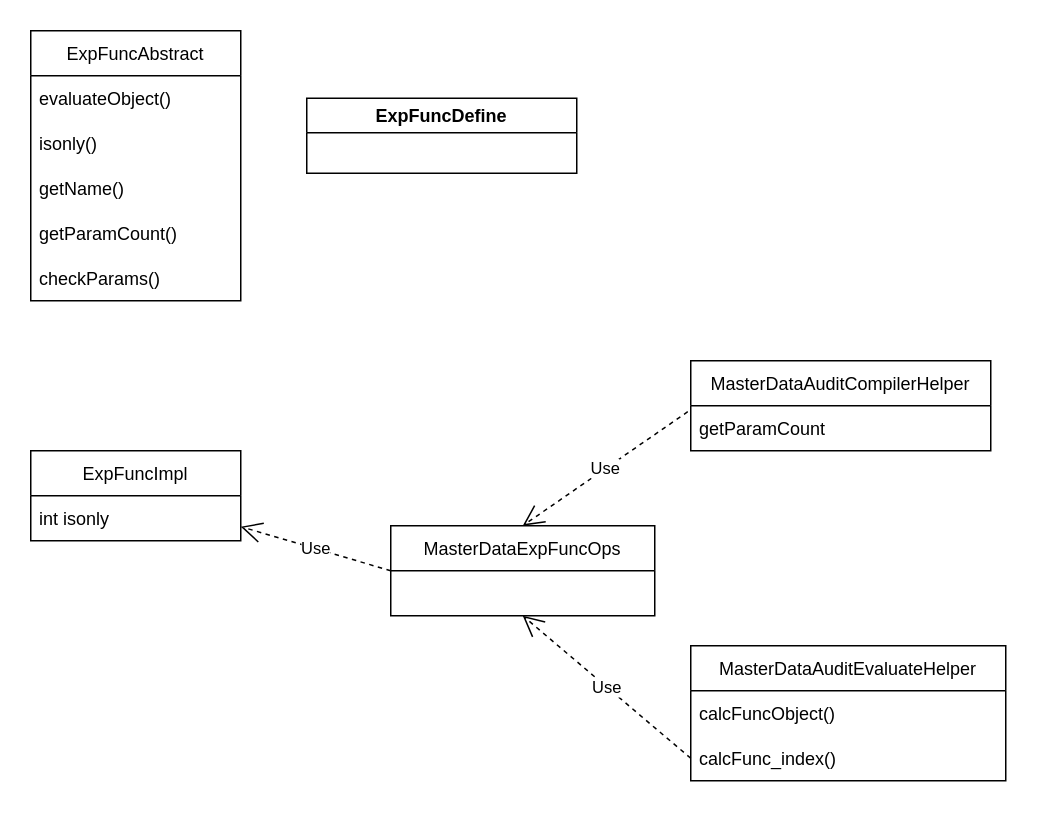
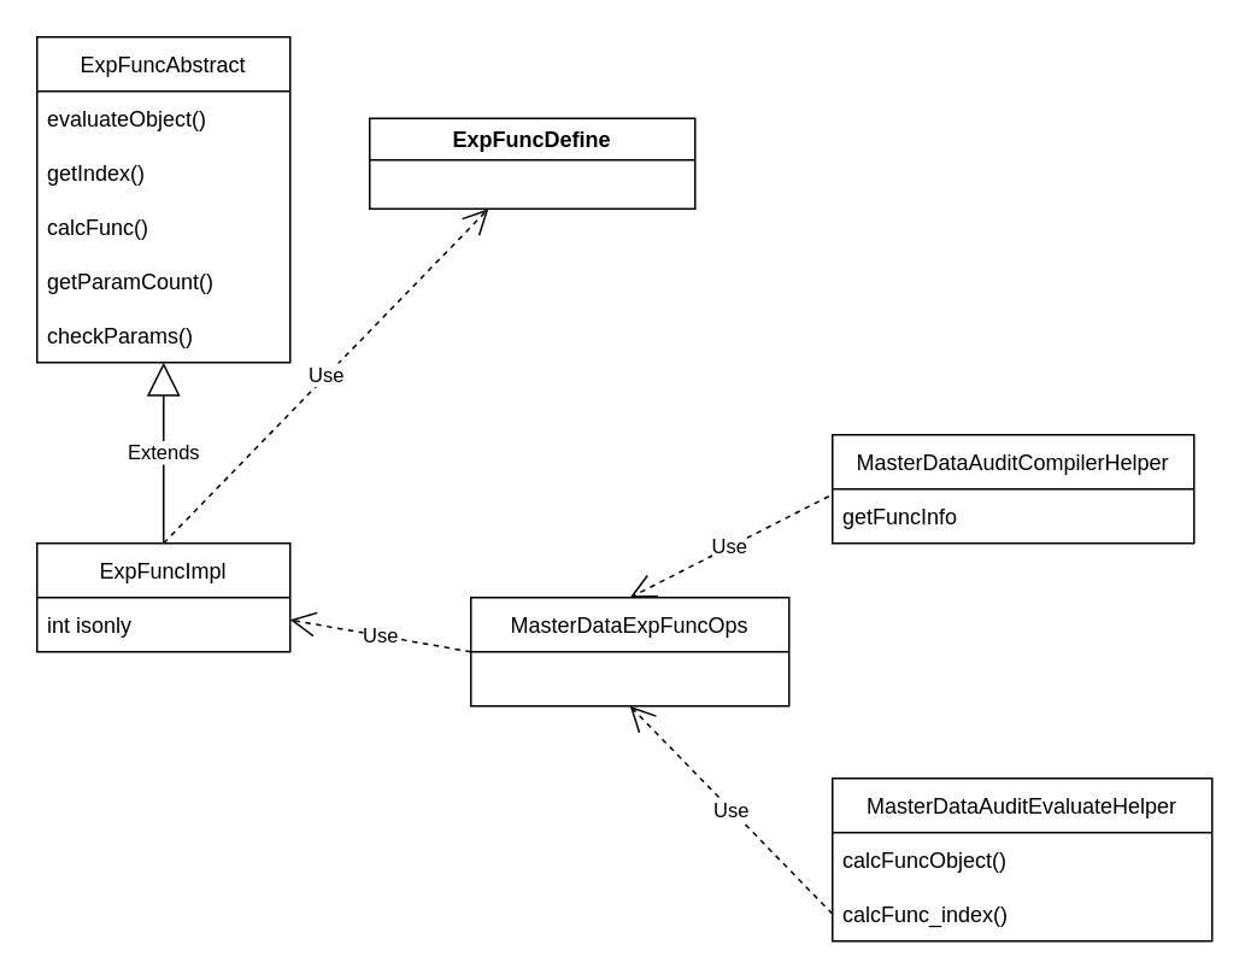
  <mxCell id="0" />
  <mxCell id="1" parent="0" />
  <mxCell id="2" value="ExpFuncImpl" style="swimlane;fontStyle=0;childLayout=stackLayout;horizontal=1;startSize=30;horizontalStack=0;resizeParent=1;resizeParentMax=0;resizeLast=0;collapsible=1;marginBottom=0;" parent="1" vertex="1"><mxGeometry x="20" y="300" width="140" height="60" as="geometry" /></mxCell>
  <mxCell id="3" value="int isonly" style="text;strokeColor=none;fillColor=none;align=left;verticalAlign=middle;spacingLeft=4;spacingRight=4;overflow=hidden;points=[[0,0.5],[1,0.5]];portConstraint=eastwest;rotatable=0;" parent="2" vertex="1"><mxGeometry y="30" width="140" height="30" as="geometry" /></mxCell>
  <mxCell id="4" value="ExpFuncAbstract" style="swimlane;fontStyle=0;childLayout=stackLayout;horizontal=1;startSize=30;horizontalStack=0;resizeParent=1;resizeParentMax=0;resizeLast=0;collapsible=1;marginBottom=0;" parent="1" vertex="1"><mxGeometry x="20" y="20" width="140" height="180" as="geometry" /></mxCell>
  <mxCell id="5" value="evaluateObject()" style="text;strokeColor=none;fillColor=none;align=left;verticalAlign=middle;spacingLeft=4;spacingRight=4;overflow=hidden;points=[[0,0.5],[1,0.5]];portConstraint=eastwest;rotatable=0;" parent="4" vertex="1"><mxGeometry y="30" width="140" height="30" as="geometry" /></mxCell>
- <mxCell id="6" value="isonly()" style="text;strokeColor=none;fillColor=none;align=left;verticalAlign=middle;spacingLeft=4;spacingRight=4;overflow=hidden;points=[[0,0.5],[1,0.5]];portConstraint=eastwest;rotatable=0;" parent="4" vertex="1"><mxGeometry y="60" width="140" height="30" as="geometry" /></mxCell>
- <mxCell id="7" value="getName()" style="text;strokeColor=none;fillColor=none;align=left;verticalAlign=middle;spacingLeft=4;spacingRight=4;overflow=hidden;points=[[0,0.5],[1,0.5]];portConstraint=eastwest;rotatable=0;" parent="4" vertex="1"><mxGeometry y="90" width="140" height="30" as="geometry" /></mxCell>
+ <mxCell id="6" value="getIndex()" style="text;strokeColor=none;fillColor=none;align=left;verticalAlign=middle;spacingLeft=4;spacingRight=4;overflow=hidden;points=[[0,0.5],[1,0.5]];portConstraint=eastwest;rotatable=0;" parent="4" vertex="1"><mxGeometry y="60" width="140" height="30" as="geometry" /></mxCell>
+ <mxCell id="7" value="calcFunc()" style="text;strokeColor=none;fillColor=none;align=left;verticalAlign=middle;spacingLeft=4;spacingRight=4;overflow=hidden;points=[[0,0.5],[1,0.5]];portConstraint=eastwest;rotatable=0;" parent="4" vertex="1"><mxGeometry y="90" width="140" height="30" as="geometry" /></mxCell>
  <mxCell id="8" value="getParamCount()" style="text;strokeColor=none;fillColor=none;align=left;verticalAlign=middle;spacingLeft=4;spacingRight=4;overflow=hidden;points=[[0,0.5],[1,0.5]];portConstraint=eastwest;rotatable=0;" parent="4" vertex="1"><mxGeometry y="120" width="140" height="30" as="geometry" /></mxCell>
  <mxCell id="9" value="checkParams()" style="text;strokeColor=none;fillColor=none;align=left;verticalAlign=middle;spacingLeft=4;spacingRight=4;overflow=hidden;points=[[0,0.5],[1,0.5]];portConstraint=eastwest;rotatable=0;" parent="4" vertex="1"><mxGeometry y="150" width="140" height="30" as="geometry" /></mxCell>
+ <mxCell id="10" value="Extends" style="endArrow=block;endSize=16;endFill=0;html=1;rounded=0;exitX=0.5;exitY=0;exitDx=0;exitDy=0;" parent="1" source="2" target="4" edge="1"><mxGeometry width="160" relative="1" as="geometry"><mxPoint x="300" y="310" as="sourcePoint" /><mxPoint x="460" y="310" as="targetPoint" /></mxGeometry></mxCell>
  <mxCell id="11" value="ExpFuncDefine" style="swimlane;" parent="1" vertex="1"><mxGeometry x="204" y="65" width="180" height="50" as="geometry" /></mxCell>
+ <mxCell id="12" value="Use" style="endArrow=open;endSize=12;dashed=1;html=1;rounded=0;exitX=0.5;exitY=0;exitDx=0;exitDy=0;" parent="1" source="2" target="11" edge="1"><mxGeometry width="160" relative="1" as="geometry"><mxPoint x="300" y="310" as="sourcePoint" /><mxPoint x="460" y="310" as="targetPoint" /></mxGeometry></mxCell>
  <mxCell id="13" value="MasterDataAuditCompilerHelper" style="swimlane;fontStyle=0;childLayout=stackLayout;horizontal=1;startSize=30;horizontalStack=0;resizeParent=1;resizeParentMax=0;resizeLast=0;collapsible=1;marginBottom=0;" parent="1" vertex="1"><mxGeometry x="460" y="240" width="200" height="60" as="geometry" /></mxCell>
- <mxCell id="14" value="getParamCount" style="text;strokeColor=none;fillColor=none;align=left;verticalAlign=middle;spacingLeft=4;spacingRight=4;overflow=hidden;points=[[0,0.5],[1,0.5]];portConstraint=eastwest;rotatable=0;" parent="13" vertex="1"><mxGeometry y="30" width="200" height="30" as="geometry" /></mxCell>
- <mxCell id="15" value="MasterDataExpFuncOps" style="swimlane;fontStyle=0;childLayout=stackLayout;horizontal=1;startSize=30;horizontalStack=0;resizeParent=1;resizeParentMax=0;resizeLast=0;collapsible=1;marginBottom=0;" parent="1" vertex="1"><mxGeometry x="260" y="350" width="176" height="60" as="geometry" /></mxCell>
+ <mxCell id="14" value="getFuncInfo" style="text;strokeColor=none;fillColor=none;align=left;verticalAlign=middle;spacingLeft=4;spacingRight=4;overflow=hidden;points=[[0,0.5],[1,0.5]];portConstraint=eastwest;rotatable=0;" parent="13" vertex="1"><mxGeometry y="30" width="200" height="30" as="geometry" /></mxCell>
+ <mxCell id="15" value="MasterDataExpFuncOps" style="swimlane;fontStyle=0;childLayout=stackLayout;horizontal=1;startSize=30;horizontalStack=0;resizeParent=1;resizeParentMax=0;resizeLast=0;collapsible=1;marginBottom=0;" parent="1" vertex="1"><mxGeometry x="260" y="330" width="176" height="60" as="geometry" /></mxCell>
  <mxCell id="16" value="Use" style="endArrow=open;endSize=12;dashed=1;html=1;rounded=0;exitX=0;exitY=0.5;exitDx=0;exitDy=0;" parent="1" source="15" target="2" edge="1"><mxGeometry width="160" relative="1" as="geometry"><mxPoint x="100" y="310" as="sourcePoint" /><mxPoint x="277.846" y="140" as="targetPoint" /></mxGeometry></mxCell>
  <mxCell id="17" value="Use" style="endArrow=open;endSize=12;dashed=1;html=1;rounded=0;exitX=-0.01;exitY=0.133;exitDx=0;exitDy=0;exitPerimeter=0;entryX=0.5;entryY=0;entryDx=0;entryDy=0;" parent="1" source="14" target="15" edge="1"><mxGeometry width="160" relative="1" as="geometry"><mxPoint x="430" y="470" as="sourcePoint" /><mxPoint x="590" y="470" as="targetPoint" /></mxGeometry></mxCell>
  <mxCell id="18" value="MasterDataAuditEvaluateHelper" style="swimlane;fontStyle=0;childLayout=stackLayout;horizontal=1;startSize=30;horizontalStack=0;resizeParent=1;resizeParentMax=0;resizeLast=0;collapsible=1;marginBottom=0;" parent="1" vertex="1"><mxGeometry x="460" y="430" width="210" height="90" as="geometry" /></mxCell>
  <mxCell id="19" value="calcFuncObject()" style="text;strokeColor=none;fillColor=none;align=left;verticalAlign=middle;spacingLeft=4;spacingRight=4;overflow=hidden;points=[[0,0.5],[1,0.5]];portConstraint=eastwest;rotatable=0;" parent="18" vertex="1"><mxGeometry y="30" width="210" height="30" as="geometry" /></mxCell>
  <mxCell id="20" value="calcFunc_index()" style="text;strokeColor=none;fillColor=none;align=left;verticalAlign=middle;spacingLeft=4;spacingRight=4;overflow=hidden;points=[[0,0.5],[1,0.5]];portConstraint=eastwest;rotatable=0;" parent="18" vertex="1"><mxGeometry y="60" width="210" height="30" as="geometry" /></mxCell>
  <mxCell id="21" value="Use" style="endArrow=open;endSize=12;dashed=1;html=1;rounded=0;entryX=0.5;entryY=1;entryDx=0;entryDy=0;exitX=0;exitY=0.5;exitDx=0;exitDy=0;" parent="1" source="20" target="15" edge="1"><mxGeometry width="160" relative="1" as="geometry"><mxPoint x="512.182" y="310" as="sourcePoint" /><mxPoint x="415.818" y="360" as="targetPoint" /></mxGeometry></mxCell>
